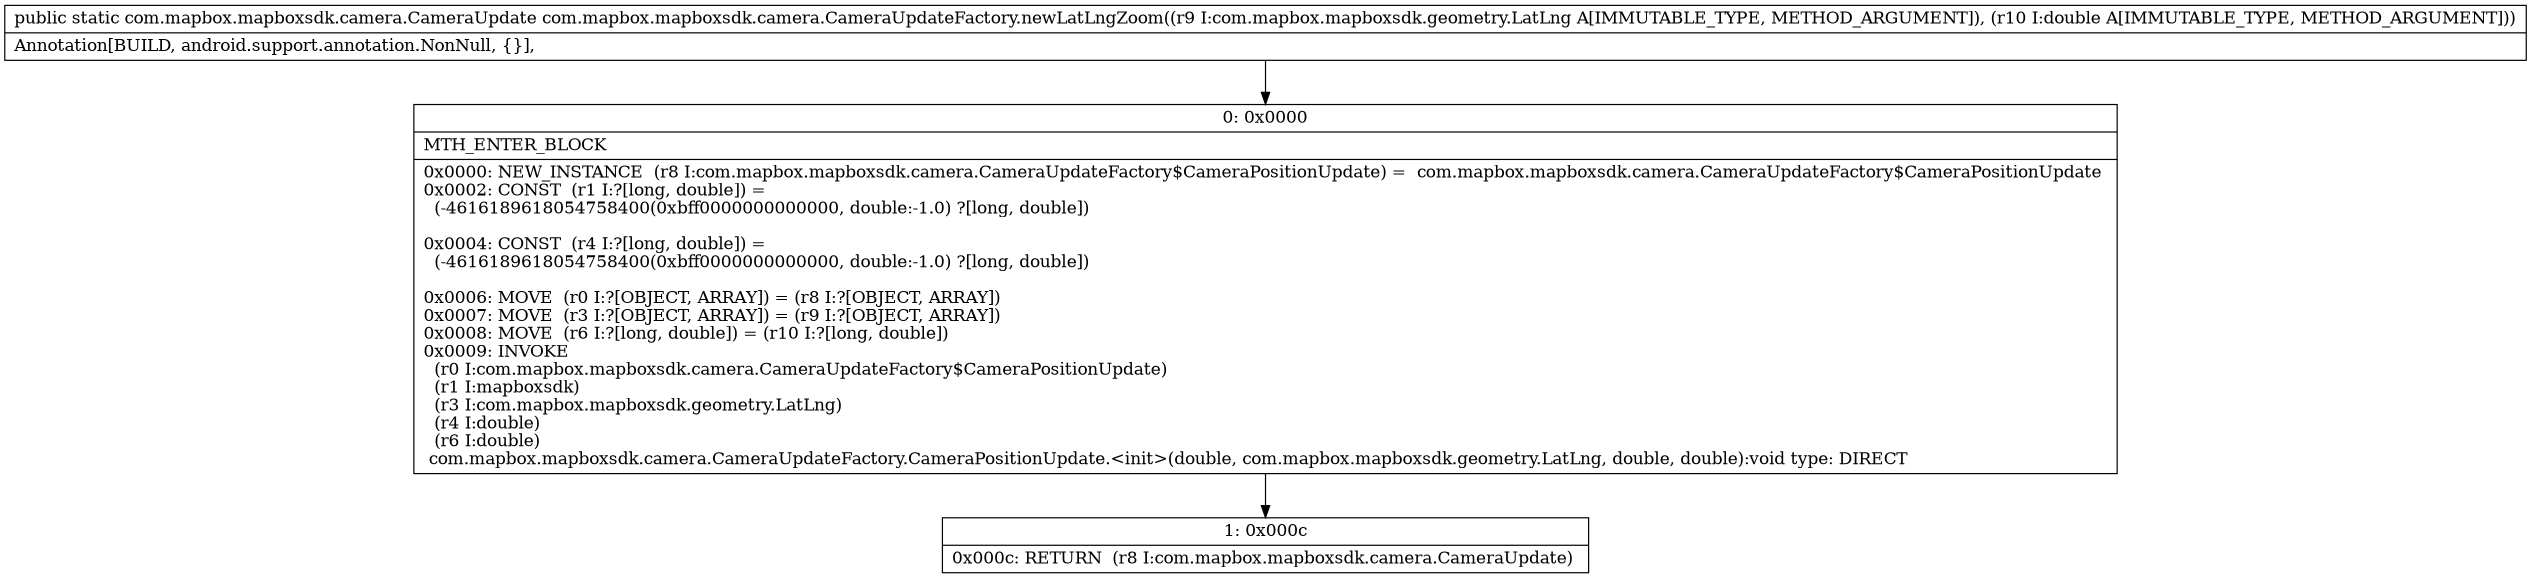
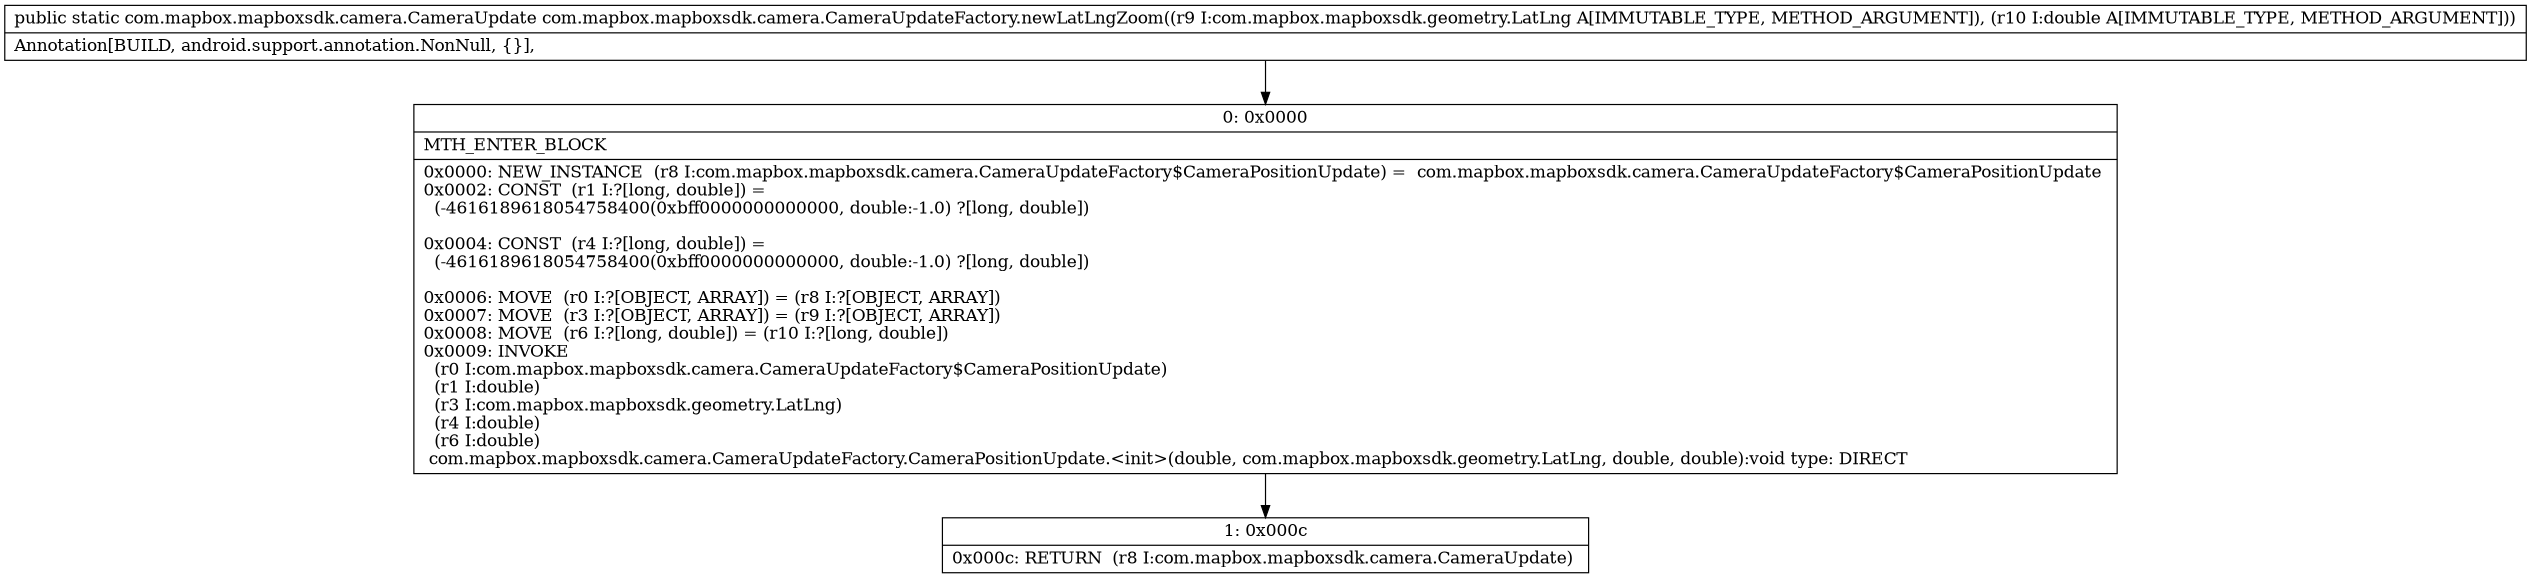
  digraph {
    node [shape=record]
-   n1 [label="{0\:\ 0x0000|MTH_ENTER_BLOCK\l|0x0000: NEW_INSTANCE  (r8 I:com.mapbox.mapboxsdk.camera.CameraUpdateFactory$CameraPositionUpdate) =  com.mapbox.mapboxsdk.camera.CameraUpdateFactory$CameraPositionUpdate \l0x0002: CONST  (r1 I:?[long, double]) = \l  (\-4616189618054758400(0xbff0000000000000, double:\-1.0) ?[long, double])\l \l0x0004: CONST  (r4 I:?[long, double]) = \l  (\-4616189618054758400(0xbff0000000000000, double:\-1.0) ?[long, double])\l \l0x0006: MOVE  (r0 I:?[OBJECT, ARRAY]) = (r8 I:?[OBJECT, ARRAY]) \l0x0007: MOVE  (r3 I:?[OBJECT, ARRAY]) = (r9 I:?[OBJECT, ARRAY]) \l0x0008: MOVE  (r6 I:?[long, double]) = (r10 I:?[long, double]) \l0x0009: INVOKE  \l  (r0 I:com.mapbox.mapboxsdk.camera.CameraUpdateFactory$CameraPositionUpdate)\l  (r1 I:mapboxsdk)\l  (r3 I:com.mapbox.mapboxsdk.geometry.LatLng)\l  (r4 I:double)\l  (r6 I:double)\l com.mapbox.mapboxsdk.camera.CameraUpdateFactory.CameraPositionUpdate.\<init\>(double, com.mapbox.mapboxsdk.geometry.LatLng, double, double):void type: DIRECT \l}"]
+   n1 [label="{0\:\ 0x0000|MTH_ENTER_BLOCK\l|0x0000: NEW_INSTANCE  (r8 I:com.mapbox.mapboxsdk.camera.CameraUpdateFactory$CameraPositionUpdate) =  com.mapbox.mapboxsdk.camera.CameraUpdateFactory$CameraPositionUpdate \l0x0002: CONST  (r1 I:?[long, double]) = \l  (\-4616189618054758400(0xbff0000000000000, double:\-1.0) ?[long, double])\l \l0x0004: CONST  (r4 I:?[long, double]) = \l  (\-4616189618054758400(0xbff0000000000000, double:\-1.0) ?[long, double])\l \l0x0006: MOVE  (r0 I:?[OBJECT, ARRAY]) = (r8 I:?[OBJECT, ARRAY]) \l0x0007: MOVE  (r3 I:?[OBJECT, ARRAY]) = (r9 I:?[OBJECT, ARRAY]) \l0x0008: MOVE  (r6 I:?[long, double]) = (r10 I:?[long, double]) \l0x0009: INVOKE  \l  (r0 I:com.mapbox.mapboxsdk.camera.CameraUpdateFactory$CameraPositionUpdate)\l  (r1 I:double)\l  (r3 I:com.mapbox.mapboxsdk.geometry.LatLng)\l  (r4 I:double)\l  (r6 I:double)\l com.mapbox.mapboxsdk.camera.CameraUpdateFactory.CameraPositionUpdate.\<init\>(double, com.mapbox.mapboxsdk.geometry.LatLng, double, double):void type: DIRECT \l}"]
    n2 [label="{1\:\ 0x000c|0x000c: RETURN  (r8 I:com.mapbox.mapboxsdk.camera.CameraUpdate) \l}"]
    n3 [label="{public static com.mapbox.mapboxsdk.camera.CameraUpdate com.mapbox.mapboxsdk.camera.CameraUpdateFactory.newLatLngZoom((r9 I:com.mapbox.mapboxsdk.geometry.LatLng A[IMMUTABLE_TYPE, METHOD_ARGUMENT]), (r10 I:double A[IMMUTABLE_TYPE, METHOD_ARGUMENT]))  | Annotation[BUILD, android.support.annotation.NonNull, \{\}], \l}"]
    n1 -> n2
    n3 -> n1
  }
